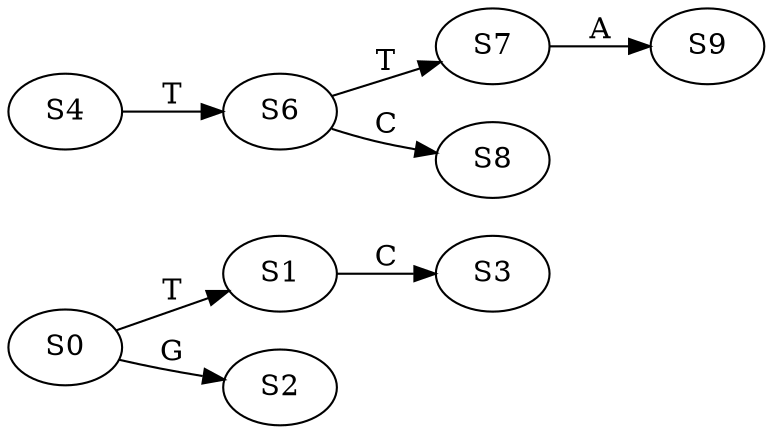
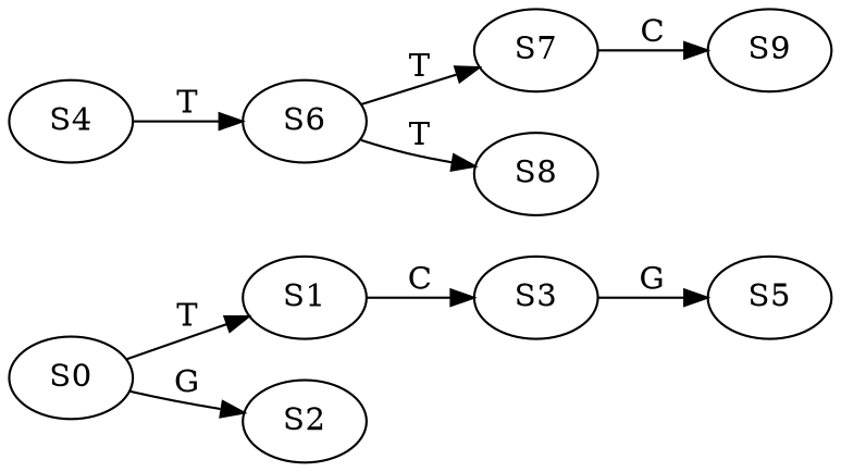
  strict digraph {
    rankdir=LR
    S0
    S1
    S2
    S3
+   S5
    S4
    S6
    S7
    S8
    S9
    S0 -> S1 [label=T]
    S0 -> S2 [label=G]
    S1 -> S3 [label=C]
+   S3 -> S5 [label=G]
    S4 -> S6 [label=T]
    S6 -> S7 [label=T]
-   S6 -> S8 [label=C]
-   S7 -> S9 [label=A]
+   S6 -> S8 [label=T]
+   S7 -> S9 [label=C]
  }
